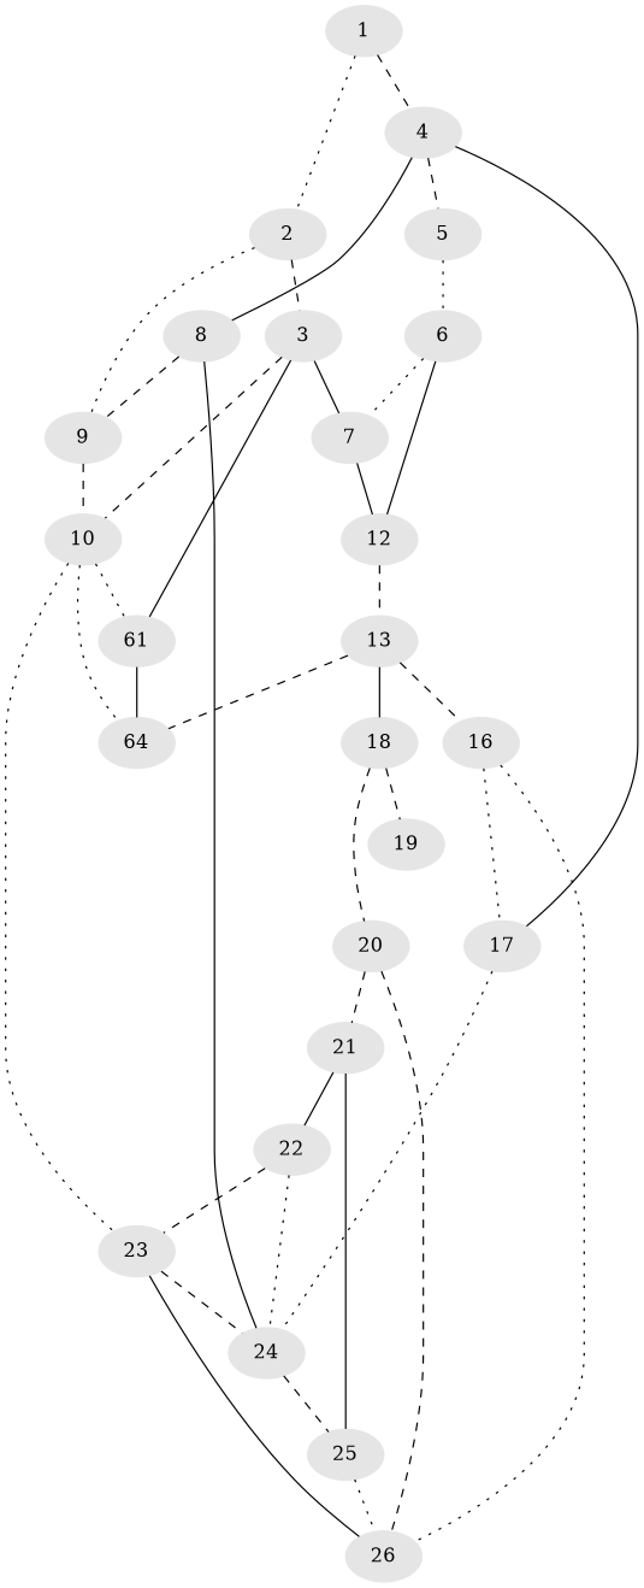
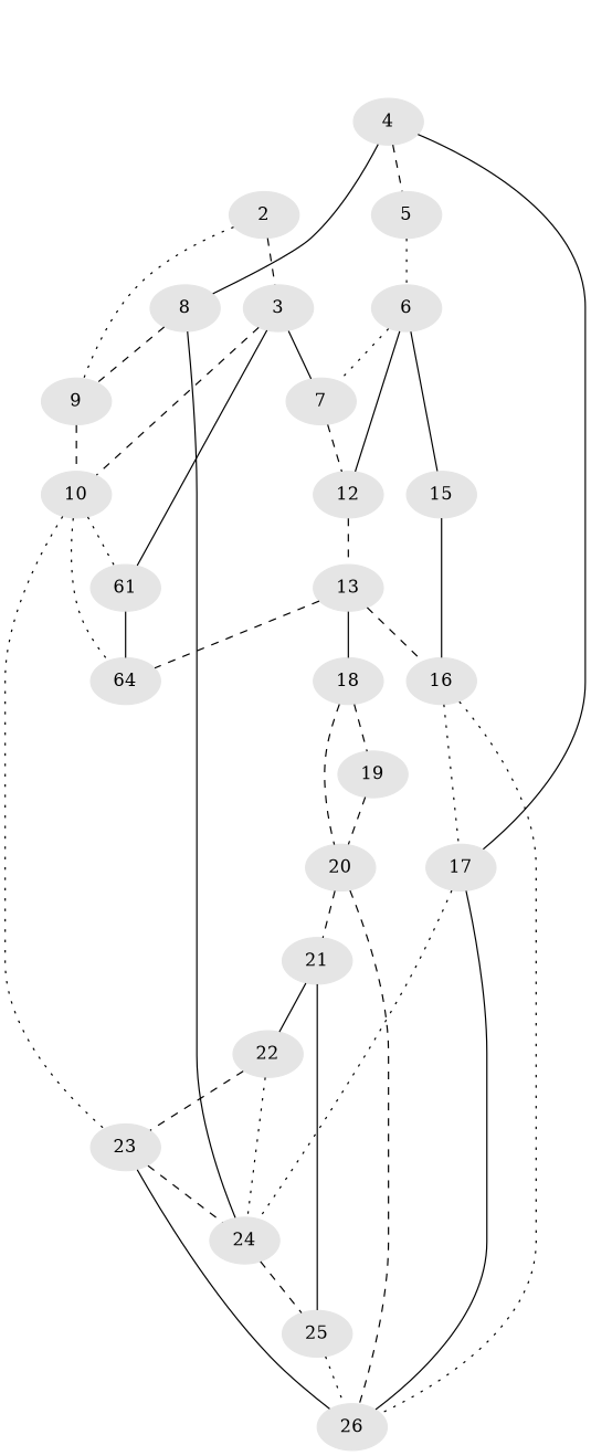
  graph {
    node [color=gray90 style=filled]
    edge [style=dashed weight=1.0]
-   1
    2
    4
    3
    9
    5
    8
    17
    7
    10
    n11 [label=61]
    12
    n13 [label=64]
    23
    6
    24
    26
+   15
    13
    16
    25
    19
    20
    18
    21
    22
-   1 -- 2 [style=dotted]
-   1 -- 4
    2 -- 3
    2 -- 9 [style=dotted]
    4 -- 5
    4 -- 8 [style=solid]
    4 -- 17 [style=solid]
    3 -- 7 [style=solid]
    3 -- 10
    3 -- n11 [style=solid]
    9 -- 10
    5 -- 6 [style=dotted weight=2.0]
    8 -- 9
    8 -- 24 [style=solid weight=2.0]
    17 -- 24 [style=dotted]
-   7 -- 12 [style=solid]
+   17 -- 26 [style=solid]
+   7 -- 12
    10 -- n11 [style=dotted]
    10 -- n13 [style=dotted]
    10 -- 23 [style=dotted]
    n11 -- n13 [style=solid]
    12 -- 13
    23 -- 24
    23 -- 26 [style=solid]
    6 -- 7 [style=dotted]
    6 -- 12 [style=solid]
+   6 -- 15 [style=solid weight=2.0]
    24 -- 25
+   15 -- 16 [style=solid weight=2.0]
    13 -- n13
    13 -- 16 [weight=2.0]
    13 -- 18 [style=solid]
    16 -- 17 [style=dotted]
    16 -- 26 [style=dotted]
    25 -- 26 [style=dotted weight=2.0]
+   19 -- 20
    20 -- 26
    20 -- 21
    18 -- 19
    18 -- 20
    21 -- 25 [style=solid]
    21 -- 22 [style=solid]
    22 -- 23
    22 -- 24 [style=dotted]
  }
